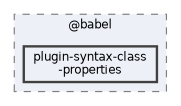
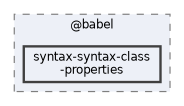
  digraph {
    compound=true
    rankdir=LR
-   n1 [color=grey25 fillcolor="#edf0f7" fontname=Helvetica fontsize=10 height=0.2 label="plugin-syntax-class\l-properties" shape=box style="filled,bold" width=0.4]
+   n1 [color=grey25 fillcolor="#edf0f7" fontname=Helvetica fontsize=10 height=0.2 label="syntax-syntax-class\l-properties" shape=box style="filled,bold" width=0.4]
    subgraph cluster_1 {
      bgcolor="#edf0f7"
      fontname=Helvetica
      fontsize=10
      label="@babel"
      pencolor=grey50
      style="filled,dashed"
      n1
    }
  }
